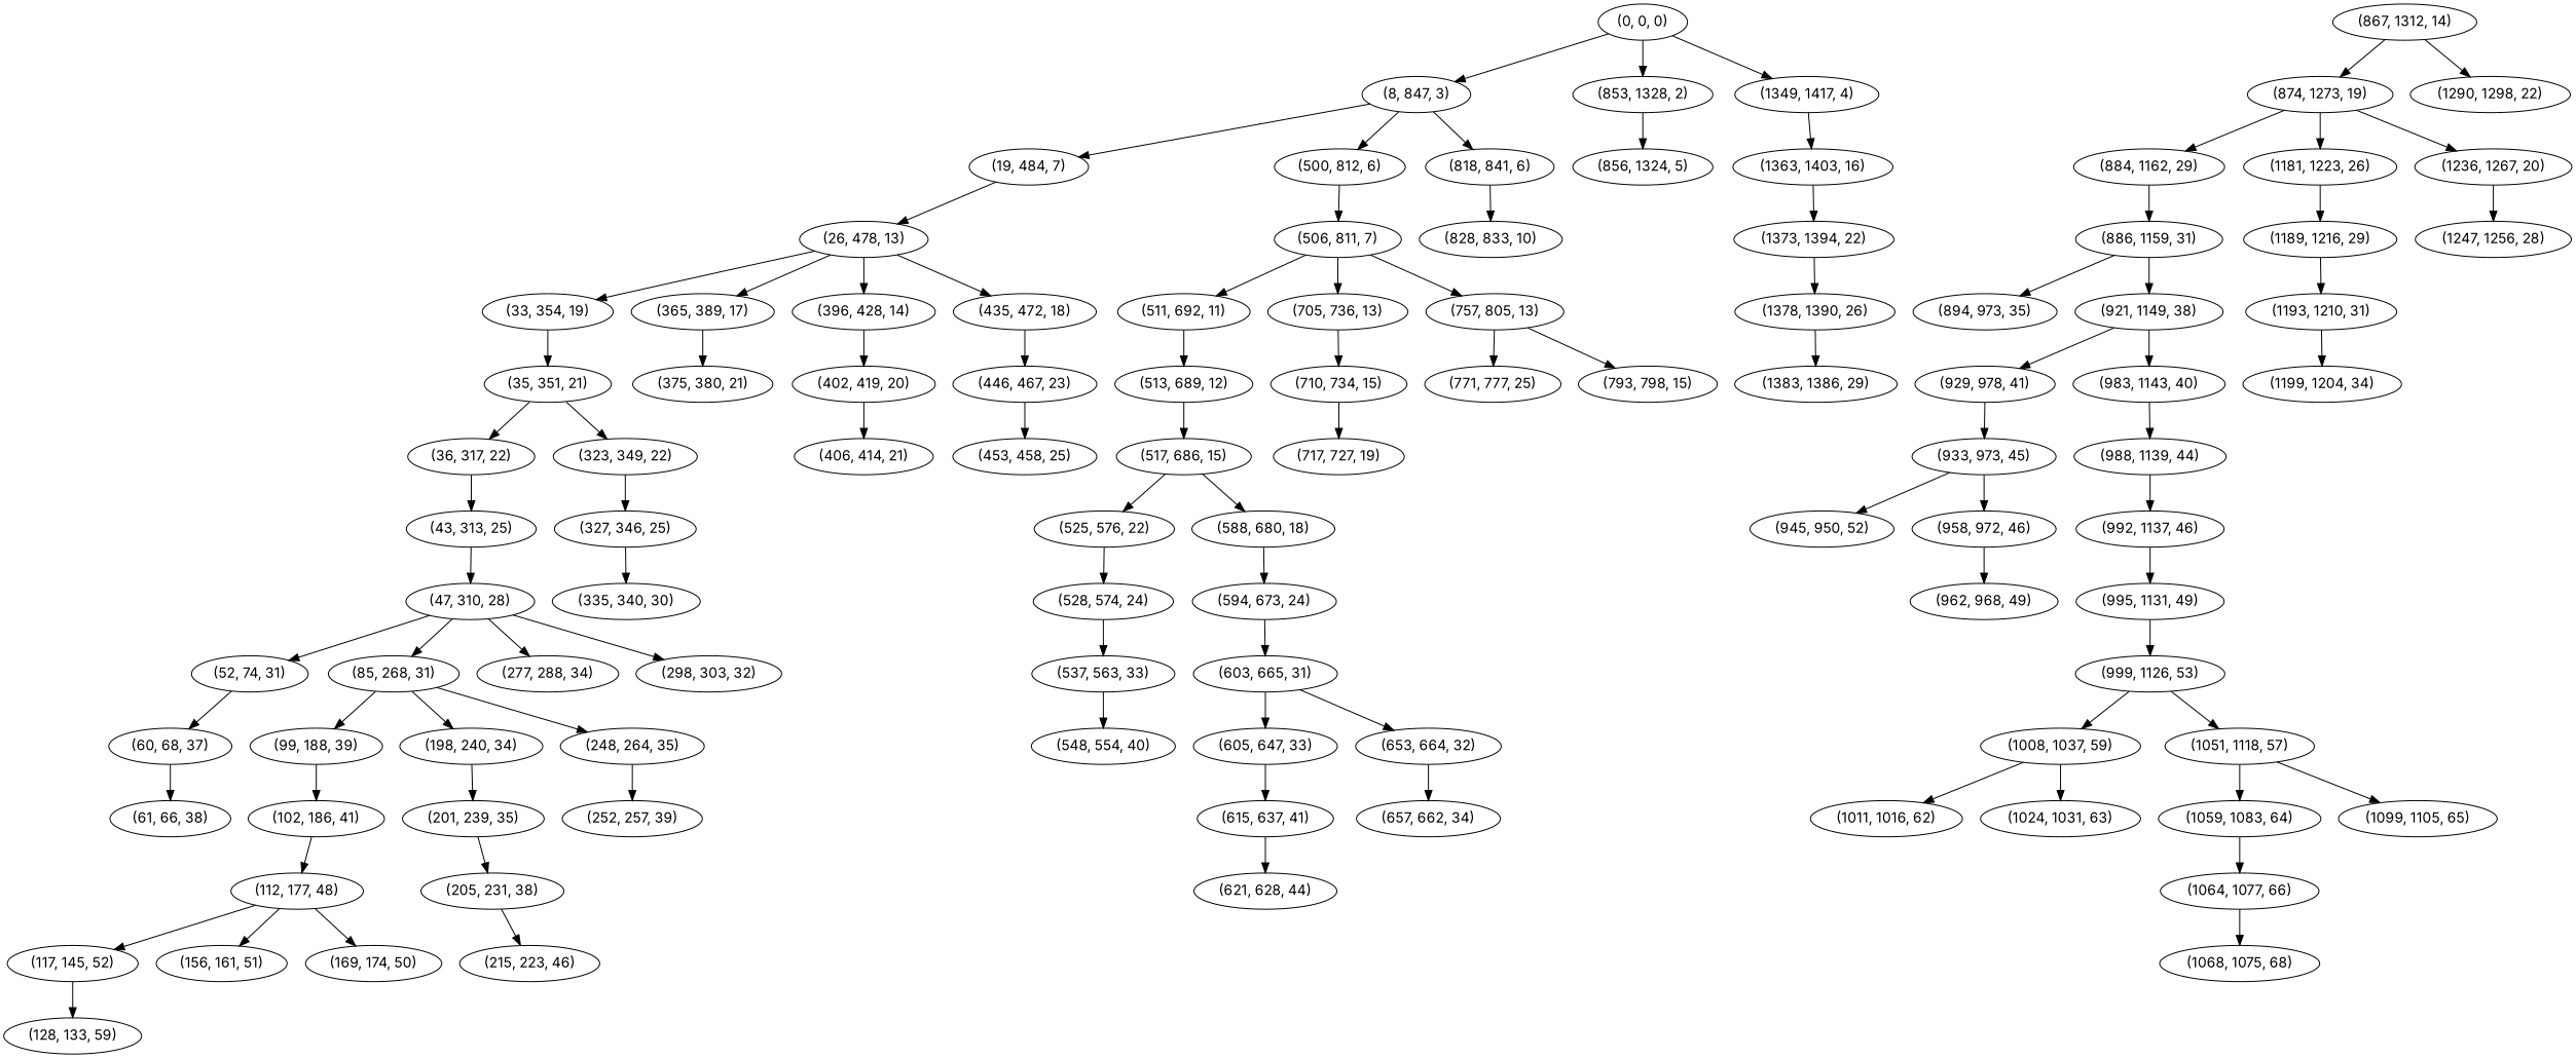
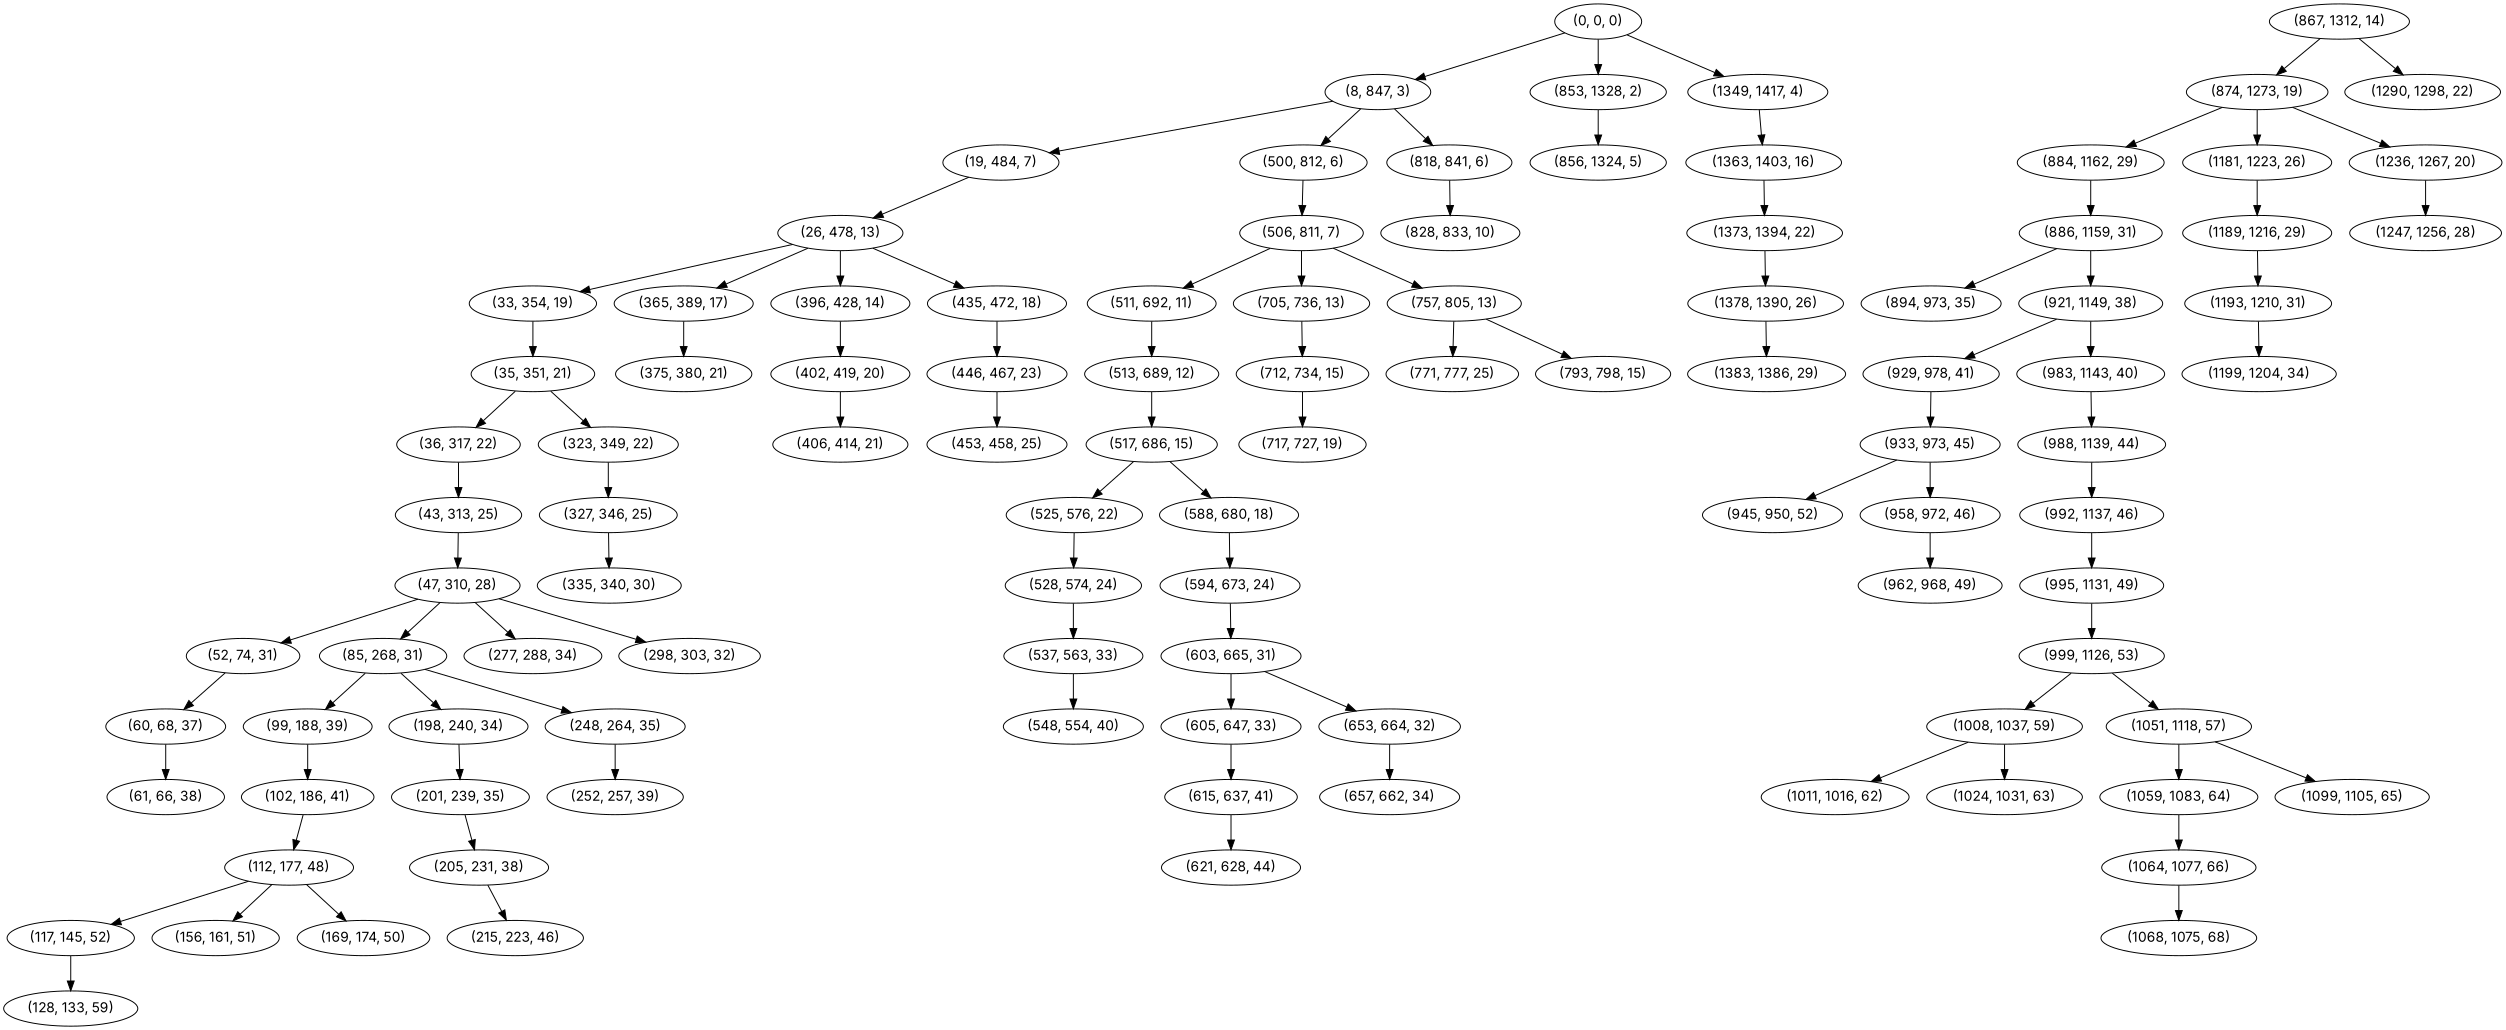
  digraph {
    fontname=Inter
    node [fontname=Inter]
    edge [fontname=Inter]
    "(0, 0, 0)"
    "(8, 847, 3)"
    "(853, 1328, 2)"
    "(1349, 1417, 4)"
    "(19, 484, 7)"
    "(500, 812, 6)"
    "(818, 841, 6)"
    "(856, 1324, 5)"
    "(1363, 1403, 16)"
    "(26, 478, 13)"
    "(506, 811, 7)"
    "(828, 833, 10)"
    "(33, 354, 19)"
    "(365, 389, 17)"
    "(396, 428, 14)"
    "(435, 472, 18)"
    "(35, 351, 21)"
    "(375, 380, 21)"
    "(402, 419, 20)"
    "(446, 467, 23)"
    "(36, 317, 22)"
    "(323, 349, 22)"
    "(43, 313, 25)"
    "(327, 346, 25)"
    "(47, 310, 28)"
    "(52, 74, 31)"
    "(85, 268, 31)"
    "(277, 288, 34)"
    "(298, 303, 32)"
    "(60, 68, 37)"
    "(99, 188, 39)"
    "(198, 240, 34)"
    "(248, 264, 35)"
    "(61, 66, 38)"
    "(102, 186, 41)"
    "(201, 239, 35)"
    "(252, 257, 39)"
    "(112, 177, 48)"
    "(117, 145, 52)"
    "(156, 161, 51)"
    "(169, 174, 50)"
    "(128, 133, 59)"
    "(205, 231, 38)"
    "(215, 223, 46)"
    "(335, 340, 30)"
    "(406, 414, 21)"
    "(453, 458, 25)"
    "(511, 692, 11)"
    "(705, 736, 13)"
    "(757, 805, 13)"
    "(513, 689, 12)"
-   "(710, 734, 15)"
+   "(710, 734, 15)" [label="(712, 734, 15)"]
    "(771, 777, 25)"
    "(793, 798, 15)"
    "(517, 686, 15)"
    "(525, 576, 22)"
    "(588, 680, 18)"
    "(528, 574, 24)"
    "(594, 673, 24)"
    "(537, 563, 33)"
    "(548, 554, 40)"
    "(603, 665, 31)"
    "(605, 647, 33)"
    "(653, 664, 32)"
    "(615, 637, 41)"
    "(657, 662, 34)"
    "(621, 628, 44)"
    "(717, 727, 19)"
    "(867, 1312, 14)"
    "(874, 1273, 19)"
    "(1290, 1298, 22)"
    "(884, 1162, 29)"
    "(1181, 1223, 26)"
    "(1236, 1267, 20)"
    "(886, 1159, 31)"
    "(1189, 1216, 29)"
    "(1247, 1256, 28)"
    n78 [label="(894, 973, 35)"]
    "(921, 1149, 38)"
    "(929, 978, 41)"
    "(983, 1143, 40)"
    "(933, 973, 45)"
    "(988, 1139, 44)"
    "(945, 950, 52)"
    "(958, 972, 46)"
    "(962, 968, 49)"
    "(992, 1137, 46)"
    "(995, 1131, 49)"
    "(999, 1126, 53)"
    "(1008, 1037, 59)"
    "(1051, 1118, 57)"
    "(1011, 1016, 62)"
    "(1024, 1031, 63)"
    "(1059, 1083, 64)"
    "(1099, 1105, 65)"
    "(1064, 1077, 66)"
    "(1068, 1075, 68)"
    "(1193, 1210, 31)"
    "(1199, 1204, 34)"
    "(1373, 1394, 22)"
    "(1378, 1390, 26)"
    "(1383, 1386, 29)"
    "(0, 0, 0)" -> "(8, 847, 3)"
    "(0, 0, 0)" -> "(853, 1328, 2)"
    "(0, 0, 0)" -> "(1349, 1417, 4)"
    "(8, 847, 3)" -> "(19, 484, 7)"
    "(8, 847, 3)" -> "(500, 812, 6)"
    "(8, 847, 3)" -> "(818, 841, 6)"
    "(853, 1328, 2)" -> "(856, 1324, 5)"
    "(1349, 1417, 4)" -> "(1363, 1403, 16)"
    "(19, 484, 7)" -> "(26, 478, 13)"
    "(500, 812, 6)" -> "(506, 811, 7)"
    "(818, 841, 6)" -> "(828, 833, 10)"
    "(1363, 1403, 16)" -> "(1373, 1394, 22)"
    "(26, 478, 13)" -> "(33, 354, 19)"
    "(26, 478, 13)" -> "(365, 389, 17)"
    "(26, 478, 13)" -> "(396, 428, 14)"
    "(26, 478, 13)" -> "(435, 472, 18)"
    "(506, 811, 7)" -> "(511, 692, 11)"
    "(506, 811, 7)" -> "(705, 736, 13)"
    "(506, 811, 7)" -> "(757, 805, 13)"
    "(33, 354, 19)" -> "(35, 351, 21)"
    "(365, 389, 17)" -> "(375, 380, 21)"
    "(396, 428, 14)" -> "(402, 419, 20)"
    "(435, 472, 18)" -> "(446, 467, 23)"
    "(35, 351, 21)" -> "(36, 317, 22)"
    "(35, 351, 21)" -> "(323, 349, 22)"
    "(402, 419, 20)" -> "(406, 414, 21)"
    "(446, 467, 23)" -> "(453, 458, 25)"
    "(36, 317, 22)" -> "(43, 313, 25)"
    "(323, 349, 22)" -> "(327, 346, 25)"
    "(43, 313, 25)" -> "(47, 310, 28)"
    "(327, 346, 25)" -> "(335, 340, 30)"
    "(47, 310, 28)" -> "(52, 74, 31)"
    "(47, 310, 28)" -> "(85, 268, 31)"
    "(47, 310, 28)" -> "(277, 288, 34)"
    "(47, 310, 28)" -> "(298, 303, 32)"
    "(52, 74, 31)" -> "(60, 68, 37)"
    "(85, 268, 31)" -> "(99, 188, 39)"
    "(85, 268, 31)" -> "(198, 240, 34)"
    "(85, 268, 31)" -> "(248, 264, 35)"
    "(60, 68, 37)" -> "(61, 66, 38)"
    "(99, 188, 39)" -> "(102, 186, 41)"
    "(198, 240, 34)" -> "(201, 239, 35)"
    "(248, 264, 35)" -> "(252, 257, 39)"
    "(102, 186, 41)" -> "(112, 177, 48)"
    "(201, 239, 35)" -> "(205, 231, 38)"
    "(112, 177, 48)" -> "(117, 145, 52)"
    "(112, 177, 48)" -> "(156, 161, 51)"
    "(112, 177, 48)" -> "(169, 174, 50)"
    "(117, 145, 52)" -> "(128, 133, 59)"
    "(205, 231, 38)" -> "(215, 223, 46)"
    "(511, 692, 11)" -> "(513, 689, 12)"
    "(705, 736, 13)" -> "(710, 734, 15)"
    "(757, 805, 13)" -> "(771, 777, 25)"
    "(757, 805, 13)" -> "(793, 798, 15)"
    "(513, 689, 12)" -> "(517, 686, 15)"
    "(710, 734, 15)" -> "(717, 727, 19)"
    "(517, 686, 15)" -> "(525, 576, 22)"
    "(517, 686, 15)" -> "(588, 680, 18)"
    "(525, 576, 22)" -> "(528, 574, 24)"
    "(588, 680, 18)" -> "(594, 673, 24)"
    "(528, 574, 24)" -> "(537, 563, 33)"
    "(594, 673, 24)" -> "(603, 665, 31)"
    "(537, 563, 33)" -> "(548, 554, 40)"
    "(603, 665, 31)" -> "(605, 647, 33)"
    "(603, 665, 31)" -> "(653, 664, 32)"
    "(605, 647, 33)" -> "(615, 637, 41)"
    "(653, 664, 32)" -> "(657, 662, 34)"
    "(615, 637, 41)" -> "(621, 628, 44)"
    "(867, 1312, 14)" -> "(874, 1273, 19)"
    "(867, 1312, 14)" -> "(1290, 1298, 22)"
    "(874, 1273, 19)" -> "(884, 1162, 29)"
    "(874, 1273, 19)" -> "(1181, 1223, 26)"
    "(874, 1273, 19)" -> "(1236, 1267, 20)"
    "(884, 1162, 29)" -> "(886, 1159, 31)"
    "(1181, 1223, 26)" -> "(1189, 1216, 29)"
    "(1236, 1267, 20)" -> "(1247, 1256, 28)"
    "(886, 1159, 31)" -> n78
    "(886, 1159, 31)" -> "(921, 1149, 38)"
    "(1189, 1216, 29)" -> "(1193, 1210, 31)"
    "(921, 1149, 38)" -> "(929, 978, 41)"
    "(921, 1149, 38)" -> "(983, 1143, 40)"
    "(929, 978, 41)" -> "(933, 973, 45)"
    "(983, 1143, 40)" -> "(988, 1139, 44)"
    "(933, 973, 45)" -> "(945, 950, 52)"
    "(933, 973, 45)" -> "(958, 972, 46)"
    "(988, 1139, 44)" -> "(992, 1137, 46)"
    "(958, 972, 46)" -> "(962, 968, 49)"
    "(992, 1137, 46)" -> "(995, 1131, 49)"
    "(995, 1131, 49)" -> "(999, 1126, 53)"
    "(999, 1126, 53)" -> "(1008, 1037, 59)"
    "(999, 1126, 53)" -> "(1051, 1118, 57)"
    "(1008, 1037, 59)" -> "(1011, 1016, 62)"
    "(1008, 1037, 59)" -> "(1024, 1031, 63)"
    "(1051, 1118, 57)" -> "(1059, 1083, 64)"
    "(1051, 1118, 57)" -> "(1099, 1105, 65)"
    "(1059, 1083, 64)" -> "(1064, 1077, 66)"
    "(1064, 1077, 66)" -> "(1068, 1075, 68)"
    "(1193, 1210, 31)" -> "(1199, 1204, 34)"
    "(1373, 1394, 22)" -> "(1378, 1390, 26)"
    "(1378, 1390, 26)" -> "(1383, 1386, 29)"
  }
